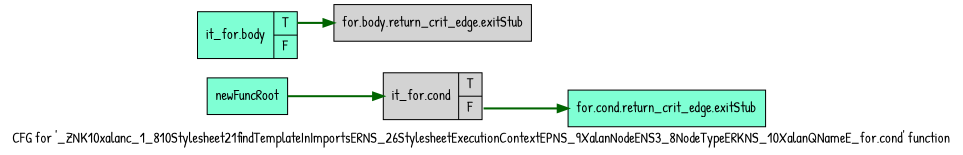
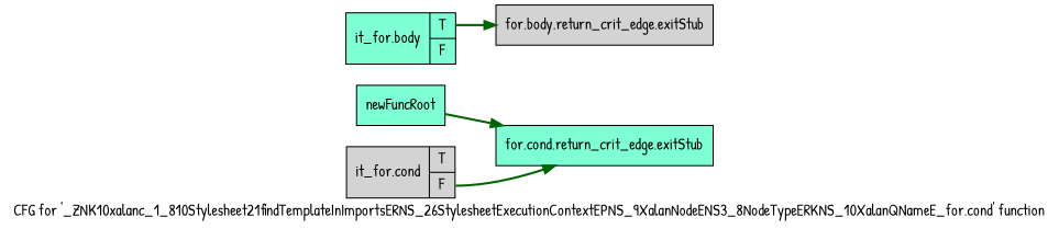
  digraph {
    fontname="Patrick Hand"
    label="CFG for '_ZNK10xalanc_1_810Stylesheet21findTemplateInImportsERNS_26StylesheetExecutionContextEPNS_9XalanNodeENS3_8NodeTypeERKNS_10XalanQNameE_for.cond' function"
    rankdir=LR
    node [fillcolor=aquamarine fontname="Patrick Hand" shape=record style=filled]
    edge [color=darkgreen fontname="Patrick Hand" style=bold]
    n1 [label="{newFuncRoot}"]
    n2 [fillcolor=lightgrey label="{it_for.cond|{<s0>T|<s1>F}}"]
    n3 [label="{for.cond.return_crit_edge.exitStub}"]
    n4 [label="{it_for.body|{<s0>T|<s1>F}}"]
    n5 [fillcolor=lightgrey label="{for.body.return_crit_edge.exitStub}"]
-   n1 -> n2
+   n1 -> n3
    n2 -> n3 [tailport=s1]
    n4 -> n5 [tailport=s0]
  }
